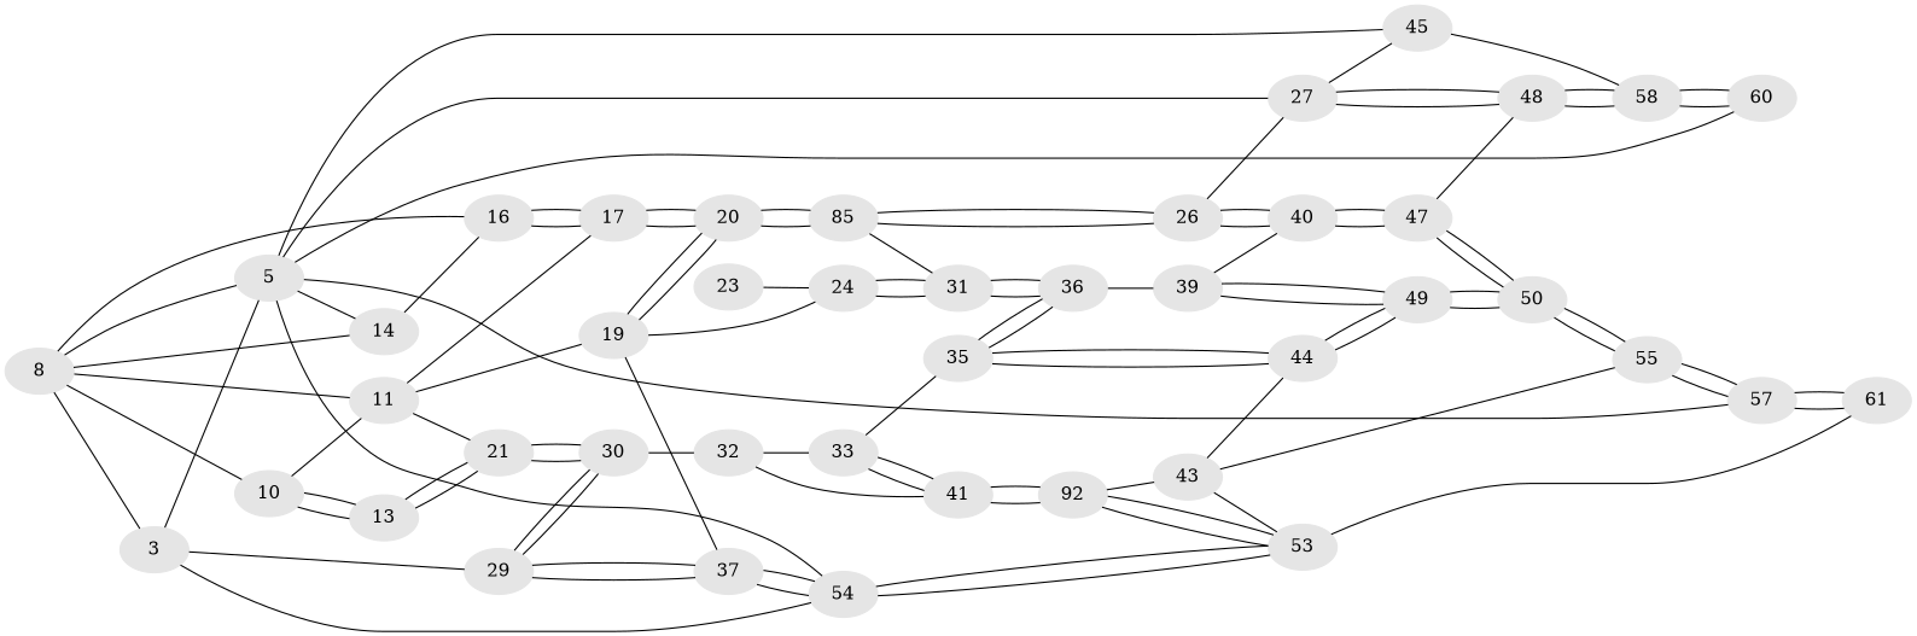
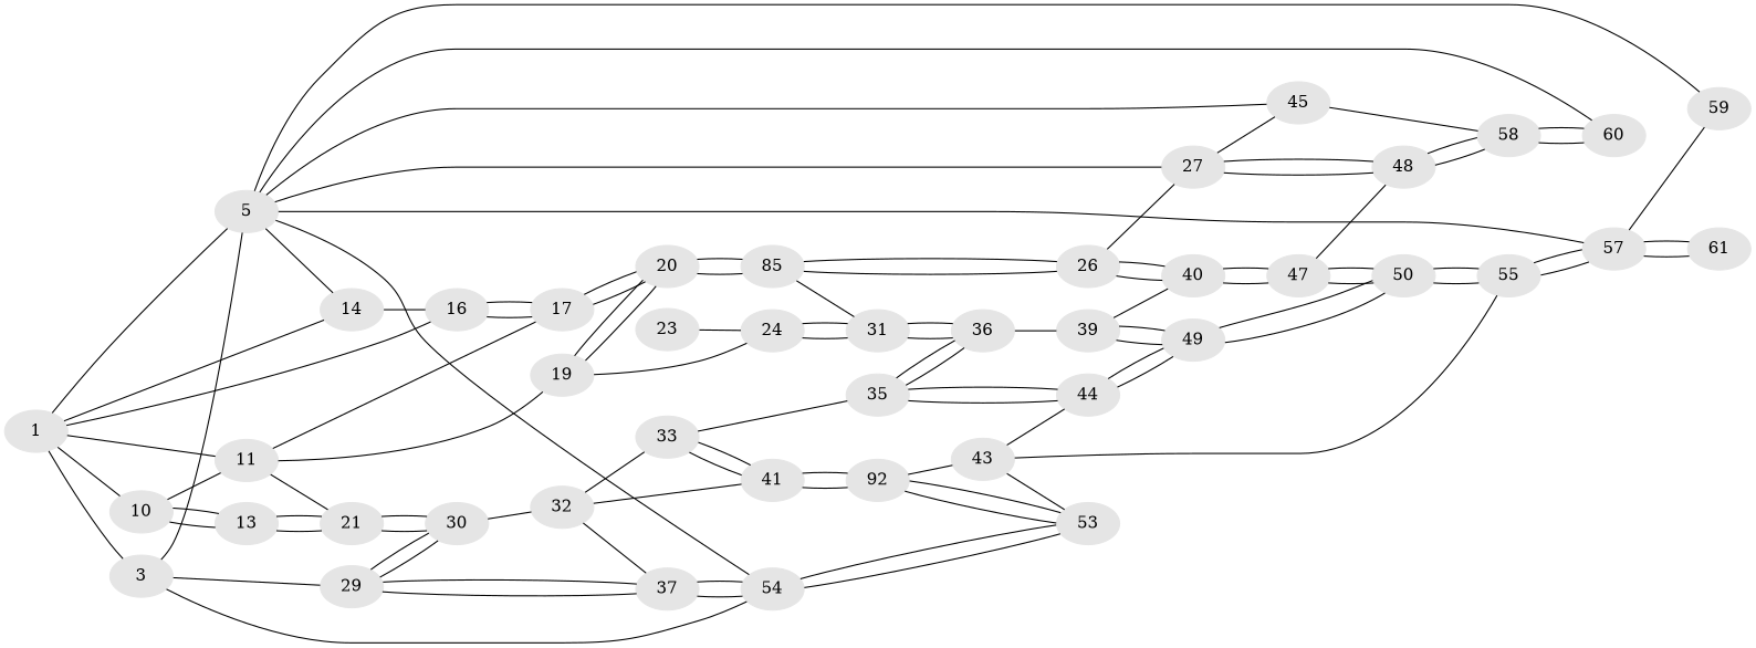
  graph {
    rankdir=LR
    node [color=gray90 style=filled]
-   1 [super="+2+7" label=8]
+   1 [super="+2+7"]
    3 [super="+4"]
    5 [super="+46+15+6"]
    10
    11 [super="+12+18"]
    14
    16
    29
    n9 [label=54]
    27 [super="+28"]
    45
    57 [super="+58"]
+   59
    60
    13
    17
    19
    21
    30
    37
    53 [super="+56"]
    48
    n23 [label=58]
    61
    20
    24
    23
    n28 [label=85]
    31
    26
    32 [super="+38"]
    33 [super="+34"]
    41
    35
    36
    40
    47
    39
    n39 [label=92]
    44
    49
    50
    43 [super="+54"]
    55
    1 -- 3
    1 -- 5
    1 -- 10
    1 -- 11
    1 -- 14
    1 -- 16
    3 -- 5
    3 -- 29
    3 -- n9
    5 -- 14
    5 -- n9
    5 -- 27
    5 -- 45
    5 -- 57
+   5 -- 59
    5 -- 60
    10 -- 11
    10 -- 13
    10 -- 13
    11 -- 17
    11 -- 19
    11 -- 21
    14 -- 16
    16 -- 17
    16 -- 17
    29 -- 30
    29 -- 30
    29 -- 37
    29 -- 37
    n9 -- 53
    n9 -- 53
    27 -- 45
    27 -- 48
    27 -- 48
    45 -- n23
+   57 -- 59
    57 -- 61 [weight=2]
    57 -- 61
    13 -- 21
    13 -- 21
    17 -- 20
    17 -- 20
    19 -- 20
    19 -- 20
    19 -- 24
    21 -- 30
    21 -- 30
    30 -- 32
    37 -- n9
    37 -- n9
-   53 -- 61
    48 -- n23
    48 -- n23
    n23 -- 60
    n23 -- 60
    20 -- n28
    20 -- n28
    24 -- 31
    24 -- 31
    23 -- 24
    n28 -- 31
    n28 -- 26
    n28 -- 26
    31 -- 36
    31 -- 36
    26 -- 27
    26 -- 40
    26 -- 40
-   19 -- 37
+   32 -- 37
    32 -- 33
    32 -- 41
    33 -- 41
    33 -- 41
    33 -- 35
    41 -- n39
    41 -- n39
    35 -- 36
    35 -- 36
    35 -- 44
    35 -- 44
    36 -- 39
    40 -- 47
    40 -- 47
    47 -- 48
    47 -- 50
    47 -- 50
    39 -- 40
    39 -- 49
    39 -- 49
    n39 -- 53
    n39 -- 53
    n39 -- 43
    44 -- 49
    44 -- 49
    49 -- 50
    49 -- 50
    50 -- 55
    50 -- 55
    43 -- 53
    43 -- 44
    43 -- 55
    55 -- 57
    55 -- 57
  }
